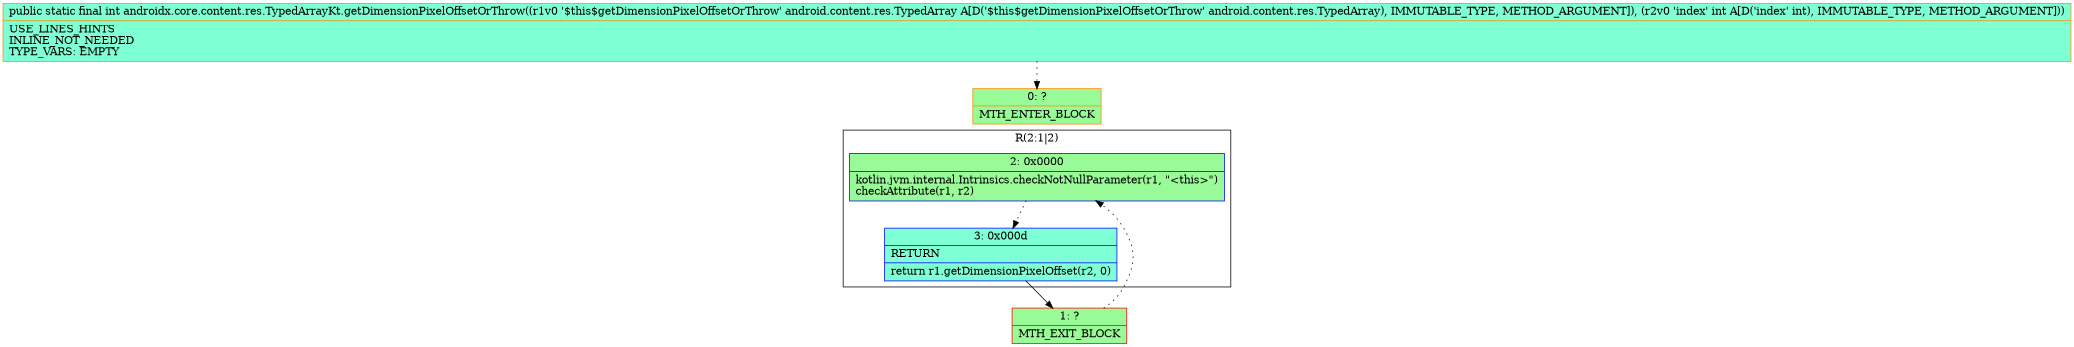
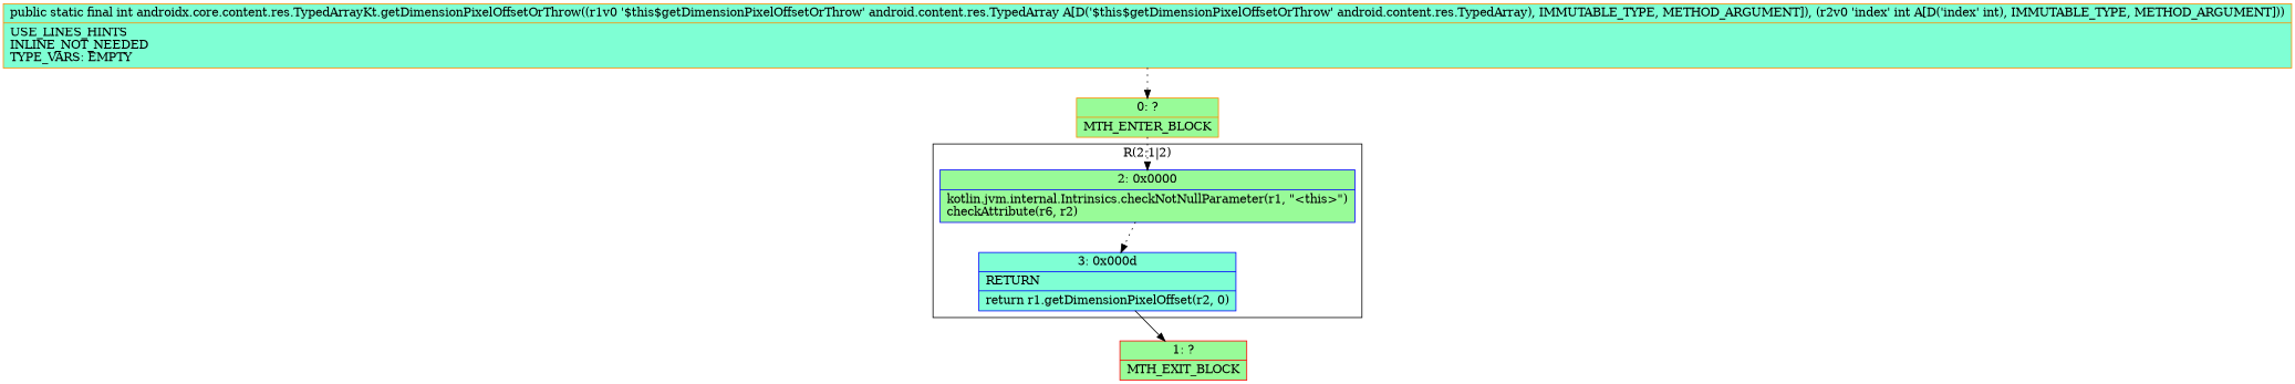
  digraph {
    node [color=blue fillcolor=palegreen shape=record style=filled]
    edge [style=dotted]
-   n1 [label="{2\:\ 0x0000|kotlin.jvm.internal.Intrinsics.checkNotNullParameter(r1, \"\<this\>\")\lcheckAttribute(r1, r2)\l}"]
+   n1 [label="{2\:\ 0x0000|kotlin.jvm.internal.Intrinsics.checkNotNullParameter(r1, \"\<this\>\")\lcheckAttribute(r6, r2)\l}"]
    n2 [fillcolor=aquamarine label="{3\:\ 0x000d|RETURN\l|return r1.getDimensionPixelOffset(r2, 0)\l}"]
    n3 [color=red label="{1\:\ ?|MTH_EXIT_BLOCK\l}"]
    n4 [color=darkorange label="{0\:\ ?|MTH_ENTER_BLOCK\l}"]
    n5 [color=darkorange fillcolor=aquamarine label="{public static final int androidx.core.content.res.TypedArrayKt.getDimensionPixelOffsetOrThrow((r1v0 '$this$getDimensionPixelOffsetOrThrow' android.content.res.TypedArray A[D('$this$getDimensionPixelOffsetOrThrow' android.content.res.TypedArray), IMMUTABLE_TYPE, METHOD_ARGUMENT]), (r2v0 'index' int A[D('index' int), IMMUTABLE_TYPE, METHOD_ARGUMENT]))  | USE_LINES_HINTS\lINLINE_NOT_NEEDED\lTYPE_VARS: EMPTY\l}"]
    subgraph cluster_1 {
      label="R(2:1|2)"
      n1
      n2
    }
    n1 -> n2
    n2 -> n3 [style=solid]
-   n3 -> n1
+   n4 -> n1
    n5 -> n4
  }
